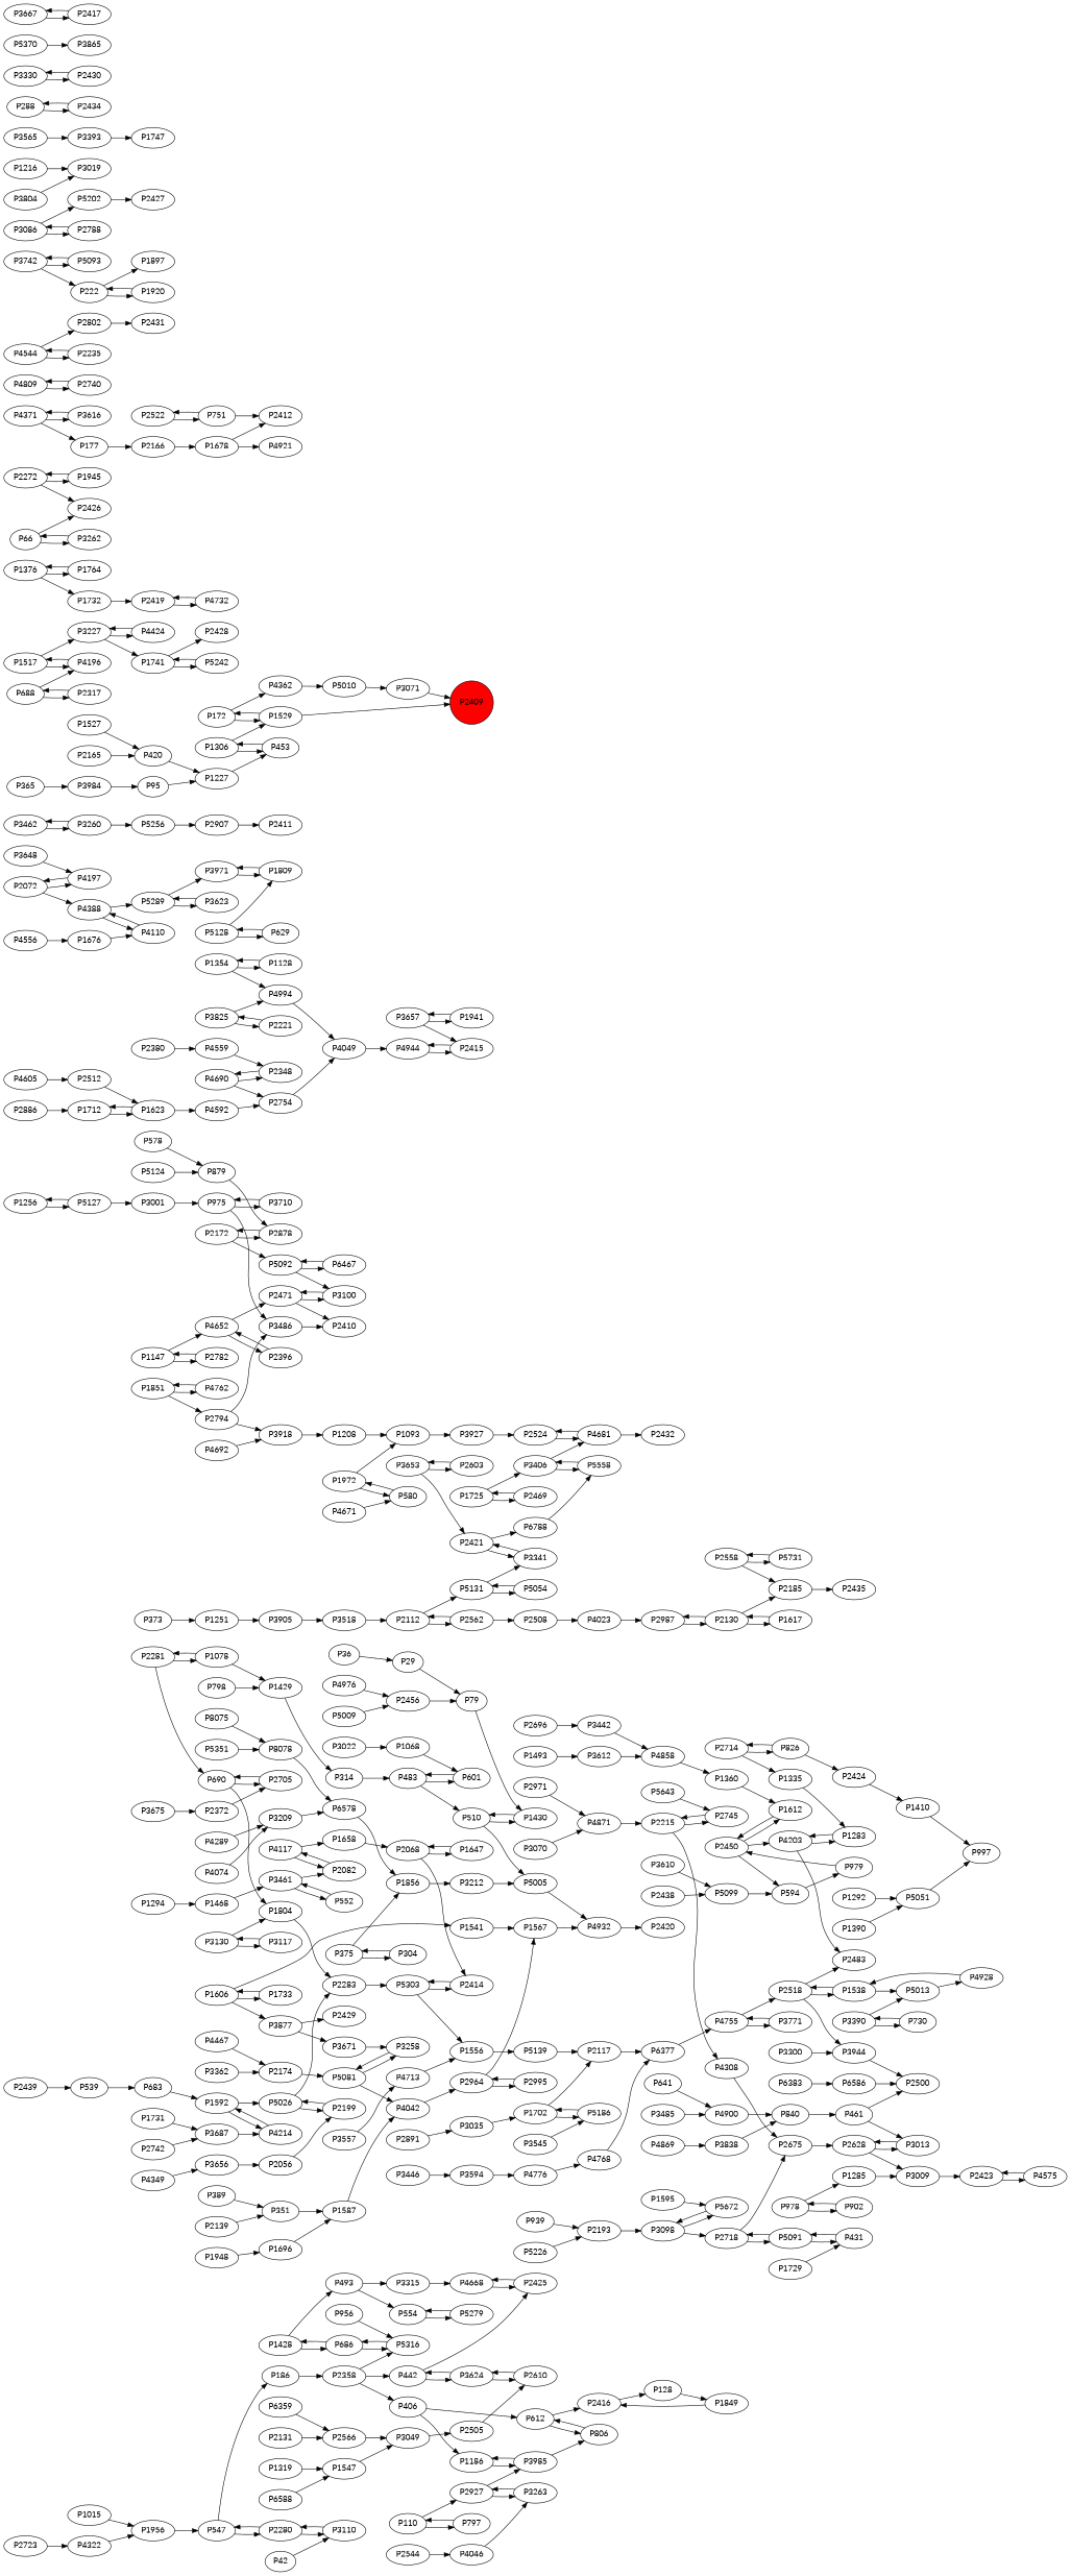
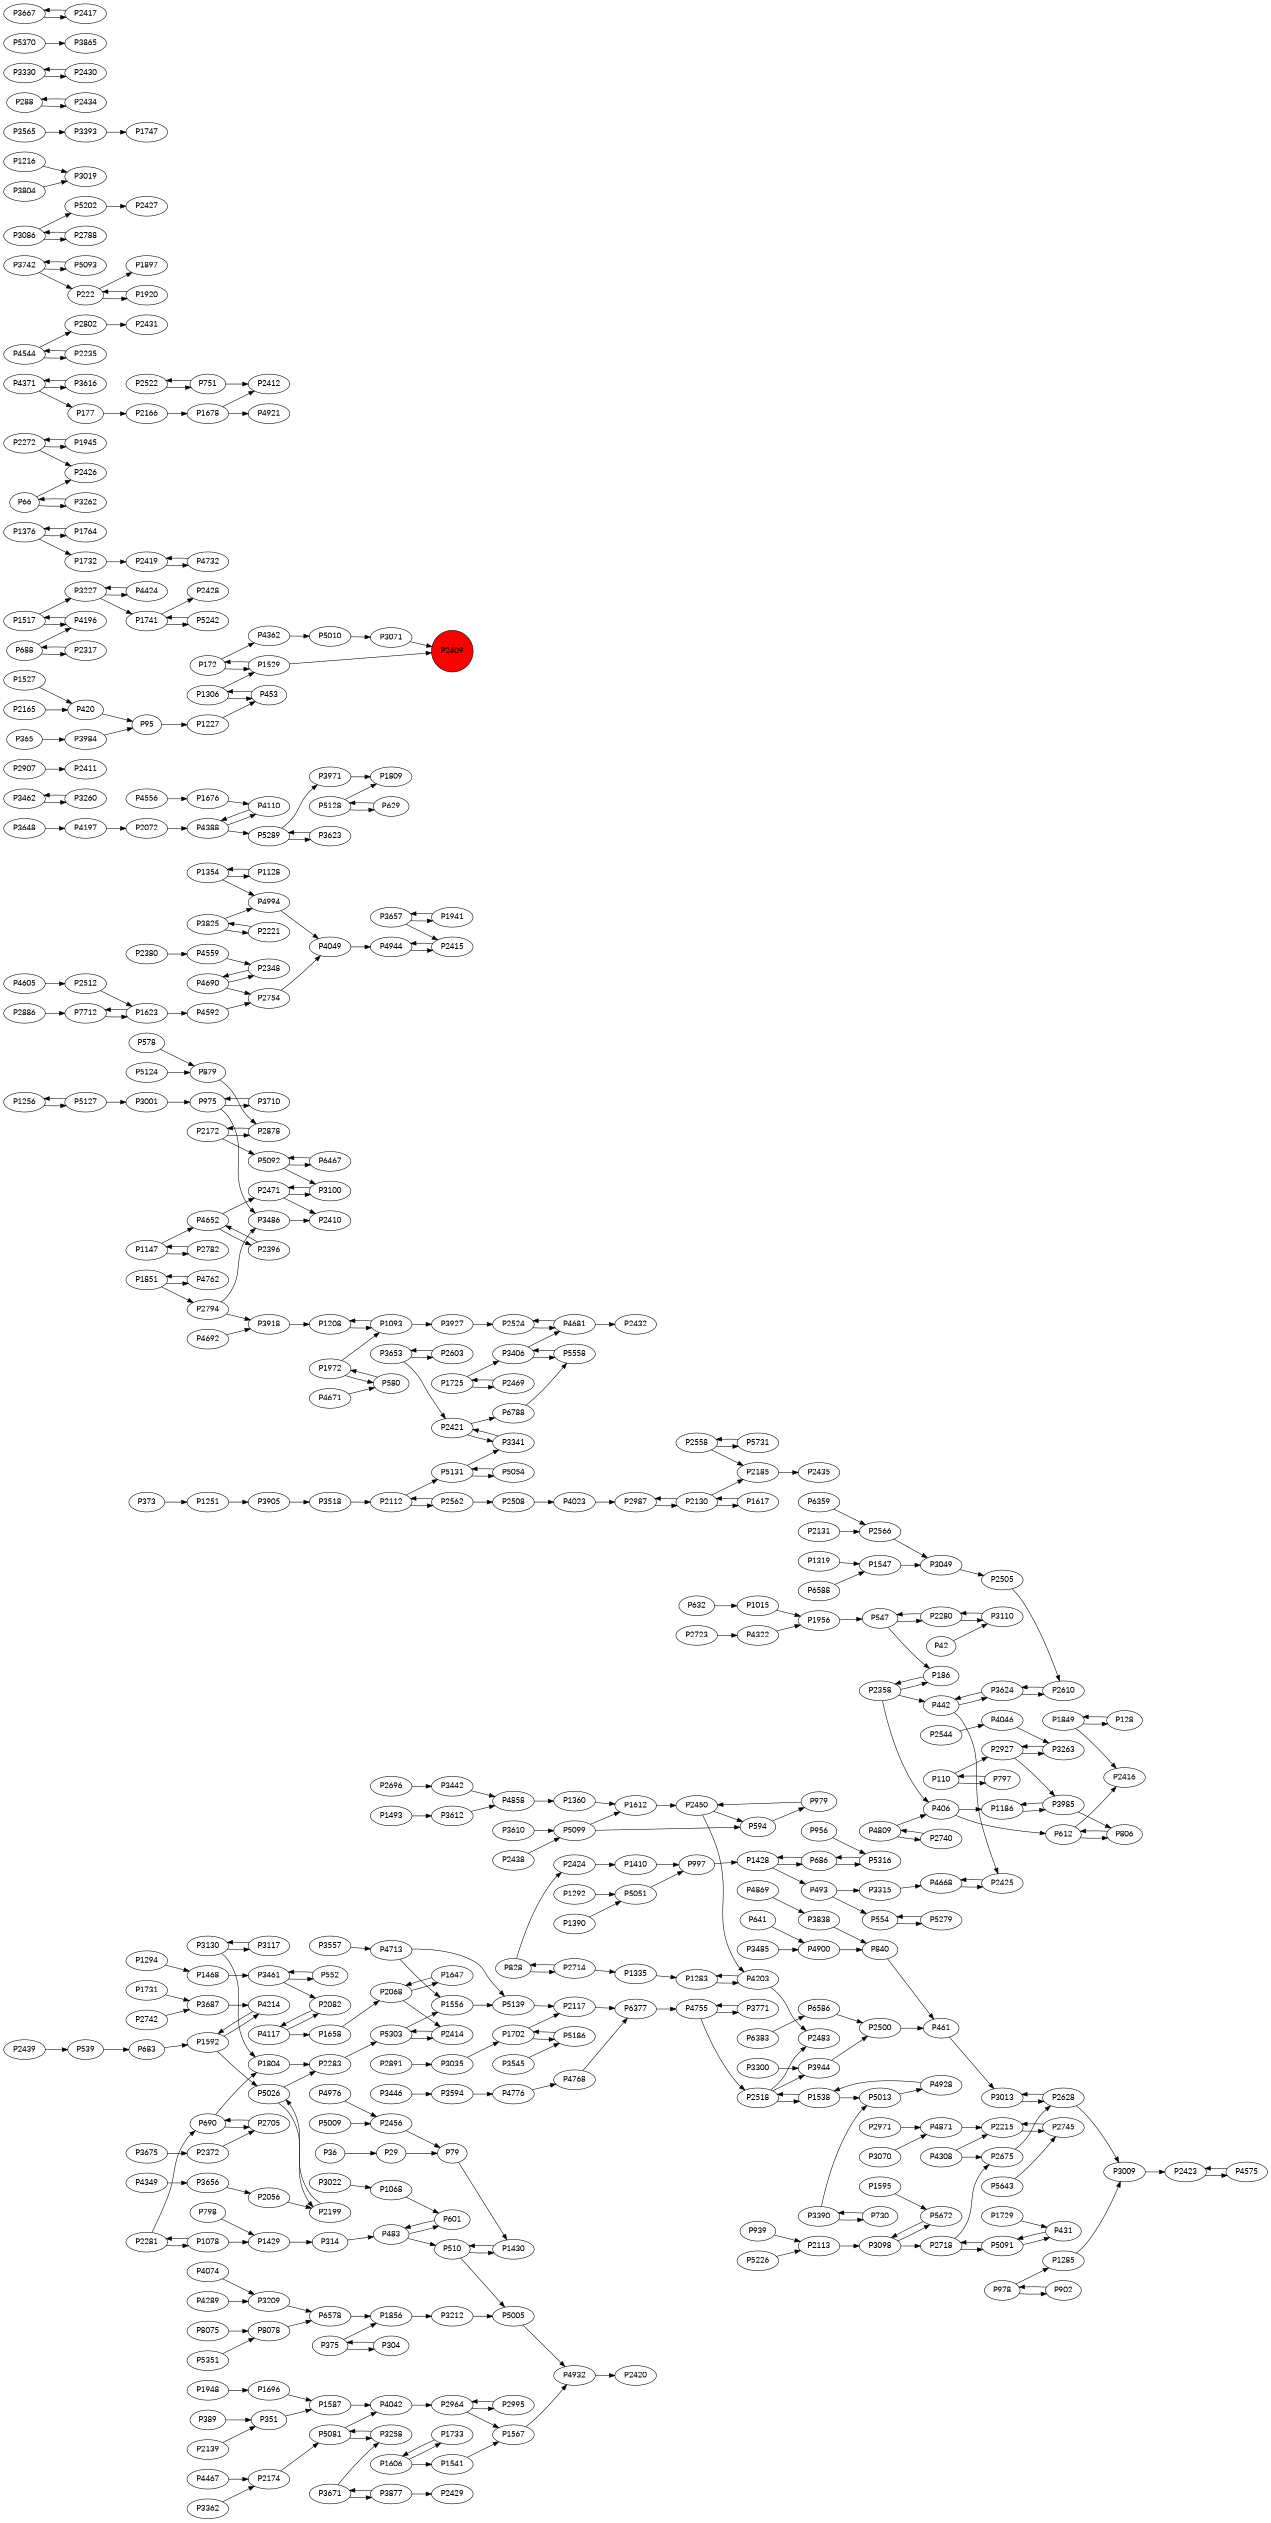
  digraph {
    fontname=Lato
    rankdir=LR
    node [fontname=Lato]
    edge [fontname=Lato]
    P1428
    P493
    P686
    P3315
    P554
    P5316
    P4668
    P1319
    P1547
    P3049
    P2505
    P2971
    P4871
    P2215
    P2745
    P4308
    P1256
    P5127
    P3001
    P975
    P3905
    P3518
    P2112
    P5131
    P2562
-   P1712
+   P1712 [label=P7712]
    P1623
    P4592
    P2754
    P2072
    P4197
    P4388
    P4110
    P5289
    P5303
    P1556
    P2414
    P5139
    P2117
    P5558
    P3406
    P4681
    P2524
    P2432
    P3462
    P3260
-   P5256
    P2907
    P2696
    P3442
    P4858
    P1360
    P2358
    P406
    P442
    P186
    P612
    P1186
    P3624
    P2425
    P2416
    P806
    P3985
    P1702
    P5186
    P6377
    P1731
    P3687
    P4214
    P1592
    P3130
    P1804
    P3117
    P2283
    P172
    P1529
    P4362
    P2409 [fillcolor=red shape=circle style=filled]
    P4575
    P2423
    P304
    P375
    P1856
    P3212
    P939
-   P2193
+   P2193 [label=P2113]
    P3098
    P2718
    P5672
    P1093
    P3927
    P1208
    P4042
    P2964
    P2995
    P1567
    P4932
    P2450
    P4203
    P1612
    P594
    P1283
    n103 [label=P2483]
    P979
    P4776
    P4768
    P4755
    P1741
    P2428
    P5242
    P1376
    P1764
    P1732
    P2419
    P3838
    P840
    P461
    P3013
-   P828 [label=P826]
+   P828
    P2424
    P2714
    P1410
    P1335
    P997
    P4652
    P2396
    P2471
    P2410
    P3100
    P2603
    P3653
    P2421
    P3341
    P6788
    P2628
    P3648
    P2272
    P1945
    P2426
    P5128
    P1809
    P629
    P3971
    P2675
    P4349
    P3656
    P2056
    P2199
    P3258
    P5081
    P2130
    P1617
    P2185
    P2987
    P2435
    P2522
    P751
    P2412
    P3486
    P3710
    P4046
    P3263
    P2927
    P5010
    P3071
    P4809
    P2740
    P3461
    P552
    P2082
    P4117
    P601
    P483
    P510
    P1430
    P5005
    P3877
    P2429
    P3671
    P5643
    P2280
    P3110
    P547
    P2068
    P1647
    P2439
    P539
    P683
    P2411
    P3616
    P4371
    P177
    P2166
    P1354
    P1128
    P4994
    P4049
    P2705
    P690
    P1658
    P1251
    P4944
    P4690
    P2348
    P5054
    P2508
    P5279
    P2415
    P2610
    P3771
    P2518
    P3944
    P1538
    P1493
    P3612
    P3485
    P4900
    P4556
    P1676
    P4732
    P128
    P1849
    P66
    P3262
    P2420
    P2456
    P79
    P5026
    P1227
    P453
    P1306
    P3009
    P1851
    P2794
    P4762
    P3918
    P798
    P1429
    P314
    P1729
    P431
    P5091
    P1956
    P2802
    P2431
    P4424
    P3227
    P5226
    P1941
    P3657
    P4544
    P2235
    P3742
    P5093
    P222
    P1897
    P1920
    P6586
    P2500
    P5051
    P2878
    P2172
    P5092
    P6467
    P36
    P29
    P4692
    P2512
    P3070
    P1468
    P3390
    P5013
    P730
    P4928
    P2139
    P351
    P1587
    P3623
    P3022
    P1068
    P5202
    P2427
    P4713
    P1216
    P3019
    P879
    P1678
    P3393
    P1747
    P1527
    P420
    P95
    P902
    P978
    P1285
    P2174
    P688
    P2317
    P4196
    P1517
    P580
    P1972
    P288
    P2434
    P4605
    P2469
    P1725
    P3330
    P2430
    P1390
    P6578
    P4921
    P1078
    P2281
    P3610
    P5099
    P1733
    P1606
    P1541
    P4023
    P4869
    P2438
    P578
    P6588
    P3086
    P2788
    P3594
    P8075
    P8078
    P1147
    P2782
    P5731
    P2558
    P1294
    P3984
    P3362
    P6359
    P2566
    P4976
    P3545
    P1015
    P6383
    P3035
    P2372
    P1292
    P1595
    P373
    P5124
    P3557
    P2742
    P5351
    P2380
    P4559
    P2544
    P2886
    P2221
    P3825
    P5370
    P3865
    P3667
    P2417
    P797
    P110
    P4322
    P3675
    P2131
    P2723
    P956
    P5009
    P1948
    P1696
    P4671
    P365
    P3804
    P3446
    P389
    P3565
    P42
    P2891
    P2165
    P641
    P4074
    P3209
+   P632
    P4289
    P3300
    P4467
    P1428 -> P493
    P1428 -> P686
    P493 -> P3315
    P493 -> P554
    P686 -> P1428
    P686 -> P5316
    P3315 -> P4668
    P554 -> P5279
    P5316 -> P686
    P4668 -> P2425
    P1319 -> P1547
    P1547 -> P3049
    P3049 -> P2505
    P2505 -> P2610
    P2971 -> P4871
    P4871 -> P2215
    P2215 -> P2745
-   P2215 -> P4308
+   P4308 -> P2215
    P2745 -> P2215
    P4308 -> P2675
    P1256 -> P5127
    P5127 -> P1256
    P5127 -> P3001
    P3001 -> P975
    P975 -> P3486
    P975 -> P3710
    P3905 -> P3518
    P3518 -> P2112
    P2112 -> P5131
    P2112 -> P2562
    P5131 -> P3341
    P5131 -> P5054
    P2562 -> P2112
    P2562 -> P2508
    P1712 -> P1623
    P1623 -> P1712
    P1623 -> P4592
    P4592 -> P2754
    P2754 -> P4049
-   P2072 -> P4197
    P2072 -> P4388
    P4197 -> P2072
    P4388 -> P4110
    P4388 -> P5289
    P4110 -> P4388
    P5289 -> P3971
    P5289 -> P3623
    P5303 -> P1556
    P5303 -> P2414
    P1556 -> P5139
    P2414 -> P5303
    P5139 -> P2117
    P2117 -> P6377
    P5558 -> P3406
    P3406 -> P5558
    P3406 -> P4681
    P4681 -> P2524
    P4681 -> P2432
    P2524 -> P4681
    P3462 -> P3260
    P3260 -> P3462
-   P3260 -> P5256
-   P5256 -> P2907
    P2907 -> P2411
    P2696 -> P3442
    P3442 -> P4858
    P4858 -> P1360
    P1360 -> P1612
    P2358 -> P406
    P2358 -> P442
-   P2358 -> P5316
+   P2358 -> P186
    P406 -> P612
    P406 -> P1186
    P442 -> P3624
    P442 -> P2425
    P186 -> P2358
    P612 -> P2416
    P612 -> P806
    P1186 -> P3985
    P3624 -> P442
    P3624 -> P2610
    P2425 -> P4668
    P806 -> P612
    P3985 -> P1186
    P3985 -> P806
    P1702 -> P2117
    P1702 -> P5186
    P5186 -> P1702
    P6377 -> P4755
    P1731 -> P3687
    P3687 -> P4214
    P4214 -> P1592
    P1592 -> P4214
    P1592 -> P5026
    P3130 -> P1804
    P3130 -> P3117
    P1804 -> P2283
    P3117 -> P3130
    P2283 -> P5303
    P172 -> P1529
    P172 -> P4362
    P1529 -> P172
    P1529 -> P2409
    P4362 -> P5010
    P4575 -> P2423
    P2423 -> P4575
    P304 -> P375
    P375 -> P304
    P375 -> P1856
    P1856 -> P3212
    P3212 -> P5005
    P939 -> P2193
    P2193 -> P3098
    P3098 -> P2718
    P3098 -> P5672
    P2718 -> P2675
    P2718 -> P5091
    P5672 -> P3098
    P1093 -> P3927
+   P1093 -> P1208
    P3927 -> P2524
    P1208 -> P1093
    P4042 -> P2964
    P2964 -> P2995
    P2964 -> P1567
    P2995 -> P2964
    P1567 -> P4932
    P4932 -> P2420
    P2450 -> P4203
-   P2450 -> P1612
+   P5099 -> P1612
    P2450 -> P594
    P4203 -> P1283
    P4203 -> n103
    P1612 -> P2450
    P594 -> P979
    P1283 -> P4203
    P979 -> P2450
    P4776 -> P4768
    P4768 -> P6377
    P4755 -> P3771
    P4755 -> P2518
    P1741 -> P2428
    P1741 -> P5242
    P5242 -> P1741
    P1376 -> P1764
    P1376 -> P1732
    P1764 -> P1376
    P1732 -> P2419
    P2419 -> P4732
    P3838 -> P840
    P840 -> P461
    P461 -> P3013
    P3013 -> P2628
    P828 -> P2424
    P828 -> P2714
    P2424 -> P1410
    P2714 -> P828
    P2714 -> P1335
    P1410 -> P997
    P1335 -> P1283
+   P997 -> P1428
    P4652 -> P2396
    P4652 -> P2471
    P2396 -> P4652
    P2471 -> P2410
    P2471 -> P3100
    P3100 -> P2471
    P2603 -> P3653
    P3653 -> P2603
    P3653 -> P2421
    P2421 -> P3341
    P2421 -> P6788
    P3341 -> P2421
    P6788 -> P5558
    P2628 -> P3013
    P2628 -> P3009
    P3648 -> P4197
    P2272 -> P1945
    P2272 -> P2426
    P1945 -> P2272
    P5128 -> P1809
    P5128 -> P629
-   P1809 -> P3971
    P629 -> P5128
    P3971 -> P1809
    P2675 -> P2628
    P4349 -> P3656
    P3656 -> P2056
    P2056 -> P2199
    P2199 -> P5026
    P3258 -> P5081
    P5081 -> P4042
    P5081 -> P3258
    P2130 -> P1617
    P2130 -> P2185
    P2130 -> P2987
    P1617 -> P2130
    P2185 -> P2435
    P2987 -> P2130
    P2522 -> P751
    P751 -> P2522
    P751 -> P2412
    P3486 -> P2410
    P3710 -> P975
    P4046 -> P3263
    P3263 -> P2927
    P2927 -> P3985
    P2927 -> P3263
    P5010 -> P3071
    P3071 -> P2409
+   P4809 -> P406
    P4809 -> P2740
    P2740 -> P4809
    P3461 -> P552
    P3461 -> P2082
    P552 -> P3461
    P2082 -> P4117
    P4117 -> P2082
    P4117 -> P1658
    P601 -> P483
    P483 -> P601
    P483 -> P510
    P510 -> P1430
    P510 -> P5005
    P1430 -> P510
    P5005 -> P4932
    P3877 -> P2429
    P3877 -> P3671
    P3671 -> P3258
-   P1606 -> P3877
+   P3671 -> P3877
    P5643 -> P2745
    P2280 -> P3110
    P2280 -> P547
    P3110 -> P2280
    P547 -> P186
    P547 -> P2280
    P2068 -> P2414
    P2068 -> P1647
    P1647 -> P2068
    P2439 -> P539
    P539 -> P683
    P683 -> P1592
    P3616 -> P4371
    P4371 -> P3616
    P4371 -> P177
    P177 -> P2166
    P2166 -> P1678
    P1354 -> P1128
    P1354 -> P4994
    P1128 -> P1354
    P4994 -> P4049
    P4049 -> P4944
    P2705 -> P690
    P690 -> P1804
    P690 -> P2705
    P1658 -> P2068
    P1251 -> P3905
    P4944 -> P2415
    P4690 -> P2754
    P4690 -> P2348
    P2348 -> P4690
    P5054 -> P5131
    P2508 -> P4023
    P5279 -> P554
    P2415 -> P4944
    P2610 -> P3624
    P3771 -> P4755
    P2518 -> n103
    P2518 -> P3944
    P2518 -> P1538
    P3944 -> P2500
    P1538 -> P2518
    P1538 -> P5013
    P1493 -> P3612
    P3612 -> P4858
    P3485 -> P4900
    P4900 -> P840
    P4556 -> P1676
    P1676 -> P4110
    P4732 -> P2419
    P128 -> P1849
    P1849 -> P2416
-   P2416 -> P128
+   P1849 -> P128
    P66 -> P2426
    P66 -> P3262
    P3262 -> P66
    P2456 -> P79
    P79 -> P1430
    P5026 -> P2283
    P5026 -> P2199
    P1227 -> P453
    P453 -> P1306
    P1306 -> P1529
    P1306 -> P453
    P3009 -> P2423
    P1851 -> P2794
    P1851 -> P4762
    P2794 -> P3486
    P2794 -> P3918
    P4762 -> P1851
    P3918 -> P1208
    P798 -> P1429
    P1429 -> P314
    P314 -> P483
    P1729 -> P431
    P431 -> P5091
    P5091 -> P2718
    P5091 -> P431
    P1956 -> P547
    P2802 -> P2431
    P4424 -> P3227
    P3227 -> P1741
    P3227 -> P4424
    P5226 -> P2193
    P1941 -> P3657
    P3657 -> P2415
    P3657 -> P1941
    P4544 -> P2802
    P4544 -> P2235
    P2235 -> P4544
    P3742 -> P5093
    P3742 -> P222
    P5093 -> P3742
    P222 -> P1897
    P222 -> P1920
    P1920 -> P222
    P6586 -> P2500
-   P461 -> P2500
+   P2500 -> P461
    P5051 -> P997
    P2878 -> P2172
    P2172 -> P2878
    P2172 -> P5092
    P5092 -> P3100
    P5092 -> P6467
    P6467 -> P5092
    P36 -> P29
    P29 -> P79
    P4692 -> P3918
    P2512 -> P1623
    P3070 -> P4871
    P1468 -> P3461
    P3390 -> P5013
    P3390 -> P730
    P5013 -> P4928
    P730 -> P3390
    P4928 -> P1538
    P2139 -> P351
    P351 -> P1587
    P1587 -> P4042
    P3623 -> P5289
    P3022 -> P1068
    P1068 -> P601
    P5202 -> P2427
    P4713 -> P1556
+   P4713 -> P5139
    P1216 -> P3019
    P879 -> P2878
    P1678 -> P2412
    P1678 -> P4921
    P3393 -> P1747
    P1527 -> P420
-   P420 -> P1227
+   P420 -> P95
    P95 -> P1227
    P902 -> P978
    P978 -> P902
    P978 -> P1285
    P1285 -> P3009
    P2174 -> P5081
    P688 -> P2317
    P688 -> P4196
    P2317 -> P688
    P4196 -> P1517
    P1517 -> P3227
    P1517 -> P4196
    P580 -> P1972
    P1972 -> P1093
    P1972 -> P580
    P288 -> P2434
    P2434 -> P288
    P4605 -> P2512
    P2469 -> P1725
    P1725 -> P3406
    P1725 -> P2469
    P3330 -> P2430
    P2430 -> P3330
    P1390 -> P5051
    P6578 -> P1856
    P1078 -> P1429
    P1078 -> P2281
    P2281 -> P690
    P2281 -> P1078
    P3610 -> P5099
    P5099 -> P594
    P1733 -> P1606
    P1606 -> P1733
    P1606 -> P1541
    P1541 -> P1567
    P4023 -> P2987
    P4869 -> P3838
    P2438 -> P5099
    P578 -> P879
    P6588 -> P1547
    P3086 -> P5202
    P3086 -> P2788
    P2788 -> P3086
    P3594 -> P4776
    P8075 -> P8078
    P8078 -> P6578
    P1147 -> P4652
    P1147 -> P2782
    P2782 -> P1147
    P5731 -> P2558
    P2558 -> P2185
    P2558 -> P5731
    P1294 -> P1468
    P3984 -> P95
    P3362 -> P2174
    P6359 -> P2566
    P2566 -> P3049
    P4976 -> P2456
    P3545 -> P5186
    P1015 -> P1956
    P6383 -> P6586
    P3035 -> P1702
    P2372 -> P2705
    P1292 -> P5051
    P1595 -> P5672
    P373 -> P1251
    P5124 -> P879
    P3557 -> P4713
    P2742 -> P3687
    P5351 -> P8078
    P2380 -> P4559
    P4559 -> P2348
    P2544 -> P4046
    P2886 -> P1712
    P2221 -> P3825
    P3825 -> P4994
    P3825 -> P2221
    P5370 -> P3865
    P3667 -> P2417
    P2417 -> P3667
    P797 -> P110
    P110 -> P2927
    P110 -> P797
    P4322 -> P1956
    P3675 -> P2372
    P2131 -> P2566
    P2723 -> P4322
    P956 -> P5316
    P5009 -> P2456
    P1948 -> P1696
    P1696 -> P1587
    P4671 -> P580
    P365 -> P3984
    P3804 -> P3019
    P3446 -> P3594
    P389 -> P351
    P3565 -> P3393
    P42 -> P3110
    P2891 -> P3035
    P2165 -> P420
    P641 -> P4900
    P4074 -> P3209
    P3209 -> P6578
+   P632 -> P1015
    P4289 -> P3209
    P3300 -> P3944
    P4467 -> P2174
  }
